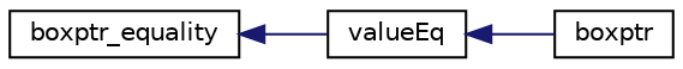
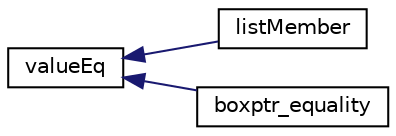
  digraph {
    fontname="DejaVu Sans"
    rankdir=LR
    node [color=black fillcolor=white fontname="DejaVu Sans" fontsize=10 shape=record style=filled]
    edge [color=midnightblue dir=back fontname="DejaVu Sans" fontsize=10 labelfontname=Helvetica labelfontsize=10 style=solid]
    n1 [height=0.2 label=valueEq width=0.4]
-   n2 [height=0.2 label=boxptr width=0.4]
+   n2 [height=0.2 label=listMember width=0.4]
    n3 [height=0.2 label=boxptr_equality width=0.4]
    n1 -> n2
-   n3 -> n1
+   n1 -> n3
  }
